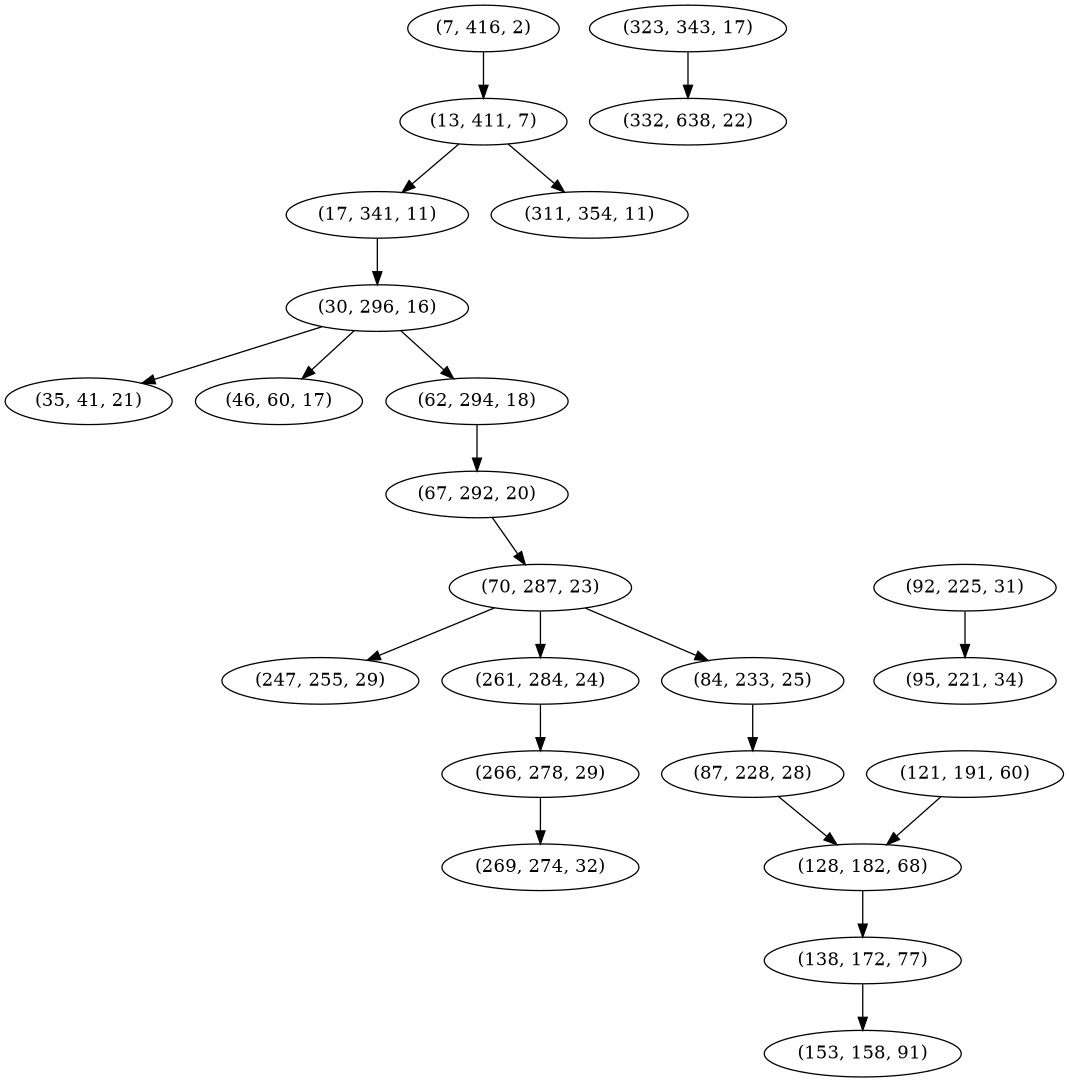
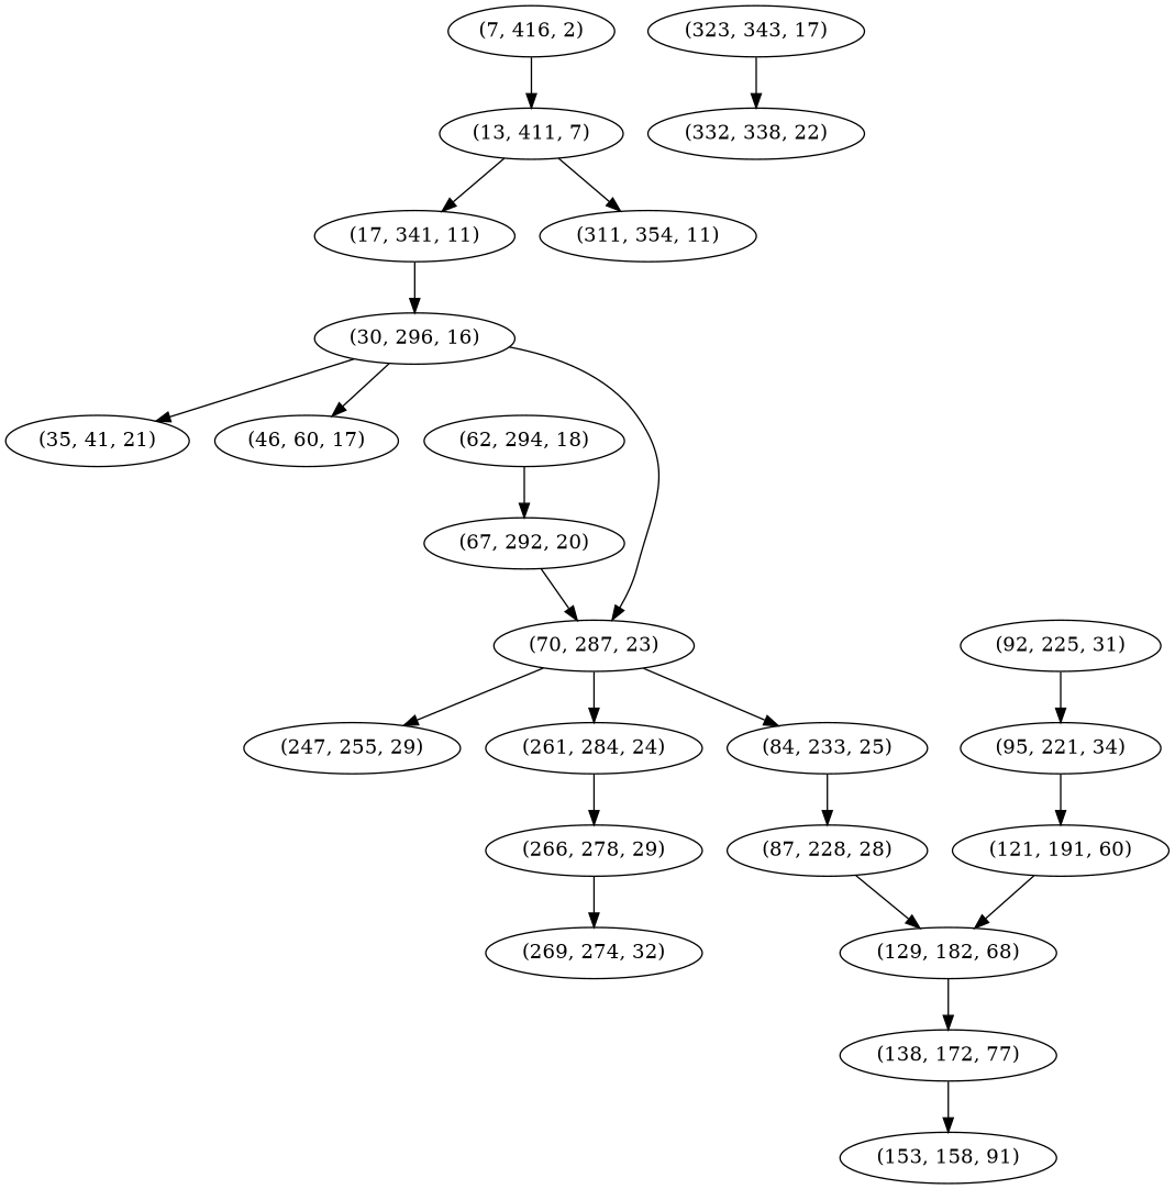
  digraph {
    "(7, 416, 2)"
    "(13, 411, 7)"
    n3 [label="(17, 341, 11)"]
    "(311, 354, 11)"
    "(30, 296, 16)"
    "(35, 41, 21)"
    "(46, 60, 17)"
    "(62, 294, 18)"
    "(67, 292, 20)"
    "(70, 287, 23)"
    "(84, 233, 25)"
    "(247, 255, 29)"
    "(261, 284, 24)"
    "(87, 228, 28)"
    "(266, 278, 29)"
-   "(129, 182, 68)" [label="(128, 182, 68)"]
+   "(129, 182, 68)"
    "(92, 225, 31)"
    "(95, 221, 34)"
    "(121, 191, 60)"
    "(138, 172, 77)"
    "(153, 158, 91)"
    "(269, 274, 32)"
    "(323, 343, 17)"
-   "(332, 338, 22)" [label="(332, 638, 22)"]
+   "(332, 338, 22)"
    "(7, 416, 2)" -> "(13, 411, 7)"
    "(13, 411, 7)" -> n3
    "(13, 411, 7)" -> "(311, 354, 11)"
    n3 -> "(30, 296, 16)"
    "(30, 296, 16)" -> "(35, 41, 21)"
    "(30, 296, 16)" -> "(46, 60, 17)"
-   "(30, 296, 16)" -> "(62, 294, 18)"
+   "(30, 296, 16)" -> "(70, 287, 23)"
    "(62, 294, 18)" -> "(67, 292, 20)"
    "(67, 292, 20)" -> "(70, 287, 23)"
    "(70, 287, 23)" -> "(84, 233, 25)"
    "(70, 287, 23)" -> "(247, 255, 29)"
    "(70, 287, 23)" -> "(261, 284, 24)"
    "(84, 233, 25)" -> "(87, 228, 28)"
    "(261, 284, 24)" -> "(266, 278, 29)"
    "(87, 228, 28)" -> "(129, 182, 68)"
    "(266, 278, 29)" -> "(269, 274, 32)"
    "(129, 182, 68)" -> "(138, 172, 77)"
    "(92, 225, 31)" -> "(95, 221, 34)"
+   "(95, 221, 34)" -> "(121, 191, 60)"
    "(121, 191, 60)" -> "(129, 182, 68)"
    "(138, 172, 77)" -> "(153, 158, 91)"
    "(323, 343, 17)" -> "(332, 338, 22)"
  }
